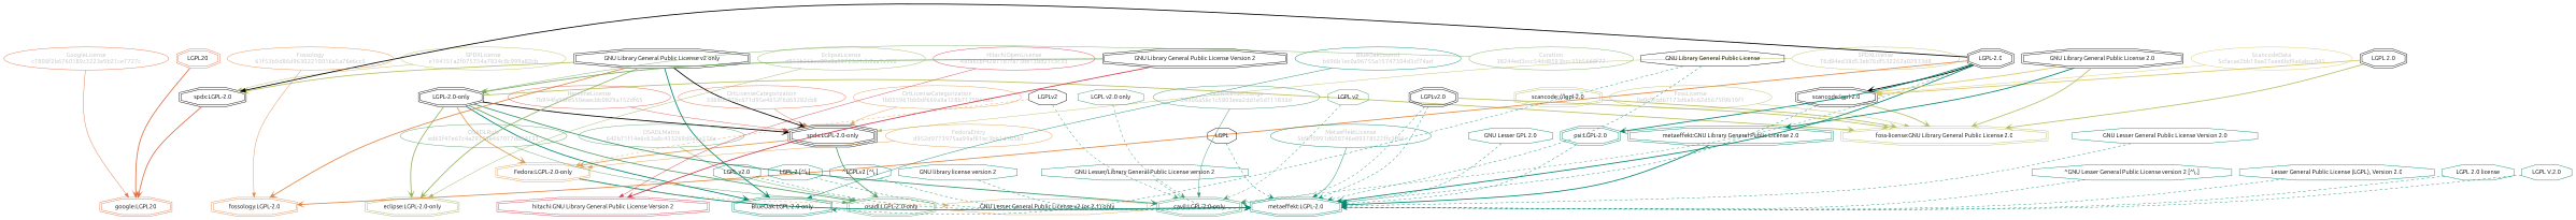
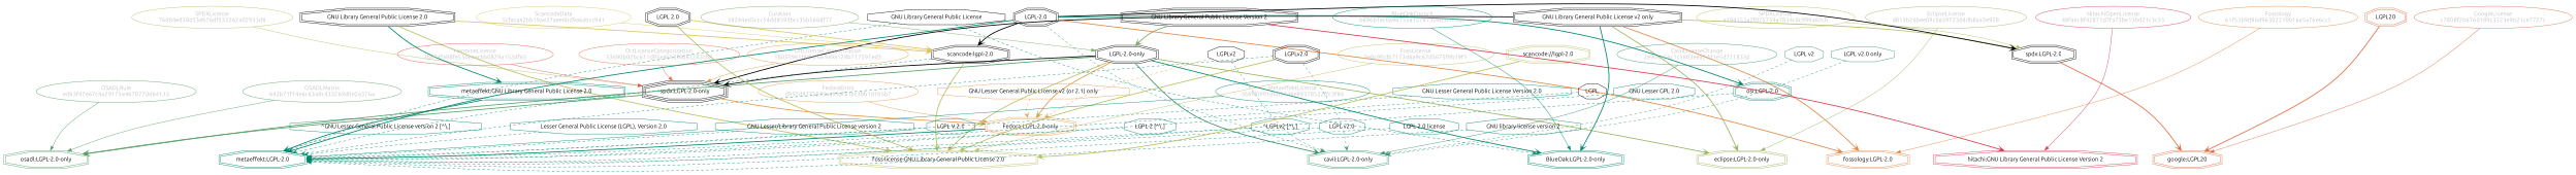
  strict digraph {
    fontname=Ubuntu
    splines=curved
    node [color="#00876c" fontname=Ubuntu shape=doubleoctagon]
    edge [color="#00876c" fontname=Ubuntu weight=0.5 arrowhead=vee style=bold]
    n1 [color="#b8bf62" fillcolor="beige;1" fontcolor=gray label="SPDXLicense\n76d84ed38d53eb76df532262a02933d8" shape=ellipse]
    n2 [label="spdx:LGPL-2.0-only" shape=tripleoctagon color=""]
    n3 [color="#e09d4b" label="Fedora:LGPL-2.0-only"]
    n4 [color="#58a066" label="osadl:LGPL-2.0-only"]
    n5 [label="metaeffekt:LGPL-2.0"]
    n6 [label="LGPL-2.0-only" color=""]
    n7 [label="BlueOak:LGPL-2.0-only"]
    n8 [color="#379469" label="cavil:LGPL-2.0-only"]
    n9 [color="#b8bf62" label="foss-license:GNU Library General Public License 2.0"]
    n10 [color="#98b561" label="eclipse:LGPL-2.0-only"]
    n11 [label="GNU Library General Public License v2 only" color=""]
    n12 [label="spdx:LGPL-2.0" color=""]
    n13 [color="#e18745" label="fossology:LGPL-2.0"]
    n14 [color="#e06f45" label="google:LGPL20"]
    n15 [color="#b8bf62" fillcolor="beige;1" fontcolor=gray label="SPDXLicense\ne194151a2f075754a7834c8c999a82cb" shape=ellipse]
    n16 [label="LGPL-2.0" color=""]
    n17 [label="scancode:lgpl-2.0" color=""]
    n18 [label="osi:LGPL-2.0"]
    n19 [color="#e06f45" fillcolor="beige;1" fontcolor=gray label="GoogleLicense\nc7808f2b6760189c3223e9b21ce7727c" shape=ellipse]
    n20 [color="#e06f45" label=LGPL20]
    n21 [color="#e09d4b" fillcolor="beige;1" fontcolor=gray label="FedoraEntry\nd952d9773975aa99af81ec3bb1d1b5b7" shape=ellipse]
    n22 [color="#e09d4b" label="GNU Lesser General Public License v2 (or 2.1) only" shape=octagon]
    n23 [label=LGPLv2 shape=octagon color=""]
    n24 [fillcolor="beige;1" fontcolor=gray label="BlueOakCouncil\nb696b1ec0a96755a15747304d3cf74ad" shape=ellipse]
    n25 [label="GNU Library General Public License" shape=octagon color=""]
    n26 [color="#58a066" fillcolor="beige;1" fontcolor=gray label="OSADLRule\ned63f47e67c4a29173e467077dd64133" shape=ellipse]
    n27 [color="#58a066" fillcolor="beige;1" fontcolor=gray label="OSADLMatrix\n642b71f14e6c63a8c433269d0e2a376a" shape=ellipse]
    n28 [color="#dac767" fillcolor="beige;1" fontcolor=gray label="ScancodeData\n5cfacae2bb19ae27aee6bd9a6abcc941" shape=ellipse]
    n29 [label="LGPL 2.0" color=""]
    n30 [label="GNU Library General Public License 2.0" color=""]
    n31 [label="metaeffekt:GNU Library General Public License 2.0"]
    n32 [color="#e18745" fillcolor="beige;1" fontcolor=gray label="Fossology\n61f53b9d86d96302210016a5a76e6cc5" shape=ellipse]
    n33 [label=LGPL shape=octagon color=""]
    n34 [color="#e06f45" fillcolor="beige;1" fontcolor=gray label="OrtLicenseCategorization\n33690b02bc671d95e4652f6d63282cb8" shape=ellipse]
    n35 [color="#e09d4b" fillcolor="beige;1" fontcolor=gray label="OrtLicenseCategorization\n1b055961bb0df669a9a128b717591ed3" shape=ellipse]
    n36 [color="#379469" fillcolor="beige;1" fontcolor=gray label="CavilLicenseChange\n2e906a56c1c5803eea2dd1e5d711833d" shape=ellipse]
    n37 [color="#379469" label="LGPL v2" shape=octagon]
    n38 [color="#379469" label="LGPL v2.0 only" shape=octagon]
    n39 [label="LGPLv2.0" color=""]
    n40 [fillcolor="beige;1" fontcolor=gray label="MetaeffektLicense\n5b9ff0991d608746e89378522ffc3f84" shape=ellipse]
    n41 [label="GNU Lesser GPL 2.0" shape=octagon]
    n42 [label="GNU Lesser General Public License Version 2.0" shape=octagon]
    n43 [label="^GNU Lesser General Public License version 2 [^\\.]" shape=octagon]
    n44 [label="Lesser General Public License (LGPL), Version 2.0" shape=octagon]
    n45 [label="LGPL 2.0 license" shape=octagon]
    n46 [label="LGPL V.2.0" shape=octagon]
    n47 [label="LGPL v2.0" shape=octagon]
    n48 [label="LGPL-2 [^\\.]" shape=octagon]
    n49 [label="^LGPLv2 [^\\.]" shape=octagon]
    n50 [label="GNU library license version 2" shape=octagon]
    n51 [label="GNU Lesser/Library General Public License version 2" shape=octagon]
    n52 [color="#dc574a" fillcolor="beige;1" fontcolor=gray label="HermineLicense\n7b994fa98fe550eaecbb0829a152df65" shape=ellipse]
    n53 [color="#b8bf62" fillcolor="beige;1" fontcolor=gray label="FossLicense\n0e0c9fcdb7173d6a9c62d5675f9b19f1" shape=ellipse]
    n54 [color="#b8bf62" label="scancode://lgpl-2.0"]
    n55 [color="#d43d51" fillcolor="beige;1" fontcolor=gray label="HitachiOpenLicense\n48fa6cbf42871d7fa73be13bd21c3c33" shape=ellipse]
    n56 [color="#d43d51" label="hitachi:GNU Library General Public License Version 2"]
    n57 [label="GNU Library General Public License Version 2" color=""]
    n58 [color="#98b561" fillcolor="beige;1" fontcolor=gray label="EclipseLicense\nd813b26bee09c0a59723d4db8aa3e928" shape=ellipse]
    n59 [color="#78ab63" fillcolor="beige;1" fontcolor=gray label="Curation\n38244ed3ccc54dd8593bcc35b5668f77" shape=ellipse]
    n1 -> n2 [color="#b8bf62" arrowhead="" style=""]
    n2 -> n3 [color="#e09d4b" weight=0.7]
    n2 -> n4 [color="#58a066" weight=0.7]
    n3 -> n5 [weight=0.7]
    n6 -> n2 [weight=0.7 color=""]
    n6 -> n3 [color="#e09d4b" weight=0.7]
    n6 -> n4 [color="#58a066" weight=0.7]
    n6 -> n7 [weight=0.7]
    n6 -> n8 [color="#379469" weight=0.7]
    n6 -> n9 [color="#b8bf62" weight=0.7]
    n6 -> n10 [color="#98b561" weight=0.7]
    n11 -> n2 [weight=0.7 color=""]
    n11 -> n7 [weight=0.7]
    n11 -> n10 [color="#98b561" weight=0.7]
    n11 -> n12 [color="#b8bf62" weight=0.7]
    n11 -> n13 [color="#e18745" weight=0.7]
    n12 -> n14 [color="#e06f45" weight=0.7]
    n15 -> n12 [color="#b8bf62" arrowhead="" style=""]
    n16 -> n5 [weight=0.7]
    n16 -> n8 [color="#379469" style=dashed]
-   n16 -> n12 [arrowhead=normal weight=0.7 color=""]
+   n16 -> n12 [weight=0.7 color=""]
    n16 -> n13 [color="#e18745" weight=0.7]
    n16 -> n17 [weight=0.7 color=""]
    n16 -> n18 [weight=0.7]
    n17 -> n5 [style=dashed]
    n17 -> n9 [color="#b8bf62" weight=0.7]
    n18 -> n5 [style=dashed]
    n19 -> n14 [color="#e06f45" arrowhead="" style=""]
    n20 -> n14 [color="#e06f45" weight=0.7]
    n21 -> n3 [color="#e09d4b" arrowhead="" style=""]
-   n3 -> n22 [color="#e09d4b" style=dashed]
+   n22 -> n3 [color="#e09d4b" style=dashed]
    n23 -> n3 [color="#e09d4b" style=dashed]
    n23 -> n8 [color="#379469" style=dashed]
    n24 -> n7 [arrowhead="" style=""]
    n25 -> n5 [style=dashed]
    n25 -> n7 [style=dashed]
    n26 -> n4 [color="#58a066" arrowhead="" style=""]
    n27 -> n4 [color="#58a066" arrowhead="" style=""]
    n28 -> n17 [color="#dac767" arrowhead="" style=""]
    n29 -> n9 [color="#b8bf62" weight=0.7]
    n29 -> n17 [color="#dac767" weight=0.7]
    n30 -> n9 [color="#b8bf62" weight=0.7]
    n30 -> n17 [color="#dac767" weight=0.7]
    n30 -> n31 [weight=0.7]
    n31 -> n5 [weight=0.7]
    n32 -> n13 [color="#e18745" arrowhead="" style=""]
    n33 -> n5 [style=dashed]
    n34 -> n2 [color="#e06f45" arrowhead="" style=""]
    n35 -> n2 [color="#e09d4b" arrowhead="" style=""]
    n36 -> n8 [color="#379469" arrowhead="" style=""]
    n37 -> n8 [color="#379469" style=dashed]
    n38 -> n8 [color="#379469" style=dashed]
    n39 -> n5 [style=dashed]
    n39 -> n8 [color="#379469" style=dashed]
    n39 -> n9 [color="#b8bf62" weight=0.7]
    n40 -> n5 [arrowhead="" style=""]
    n41 -> n5 [arrowhead=normal style=dashed]
    n42 -> n5 [style=dashed]
    n43 -> n5 [style=dashed]
    n44 -> n5 [style=dashed]
    n45 -> n5 [style=dashed]
    n46 -> n5 [style=dashed]
    n47 -> n5 [style=dashed]
    n48 -> n5 [style=dashed]
    n49 -> n5 [style=dashed]
    n50 -> n5 [style=dashed]
    n51 -> n5 [style=dashed]
    n52 -> n2 [color="#dc574a" arrowhead="" style=""]
    n53 -> n9 [color="#b8bf62" arrowhead="" style=""]
    n54 -> n9 [color="#b8bf62" weight=0.7]
    n55 -> n56 [color="#d43d51" arrowhead="" style=""]
    n57 -> n6 [color="#78ab63" weight=0.7]
    n57 -> n56 [color="#d43d51" weight=0.7]
    n58 -> n10 [color="#98b561" arrowhead="" style=""]
    n59 -> n6 [color="#78ab63" arrowhead="" style=""]
  }
